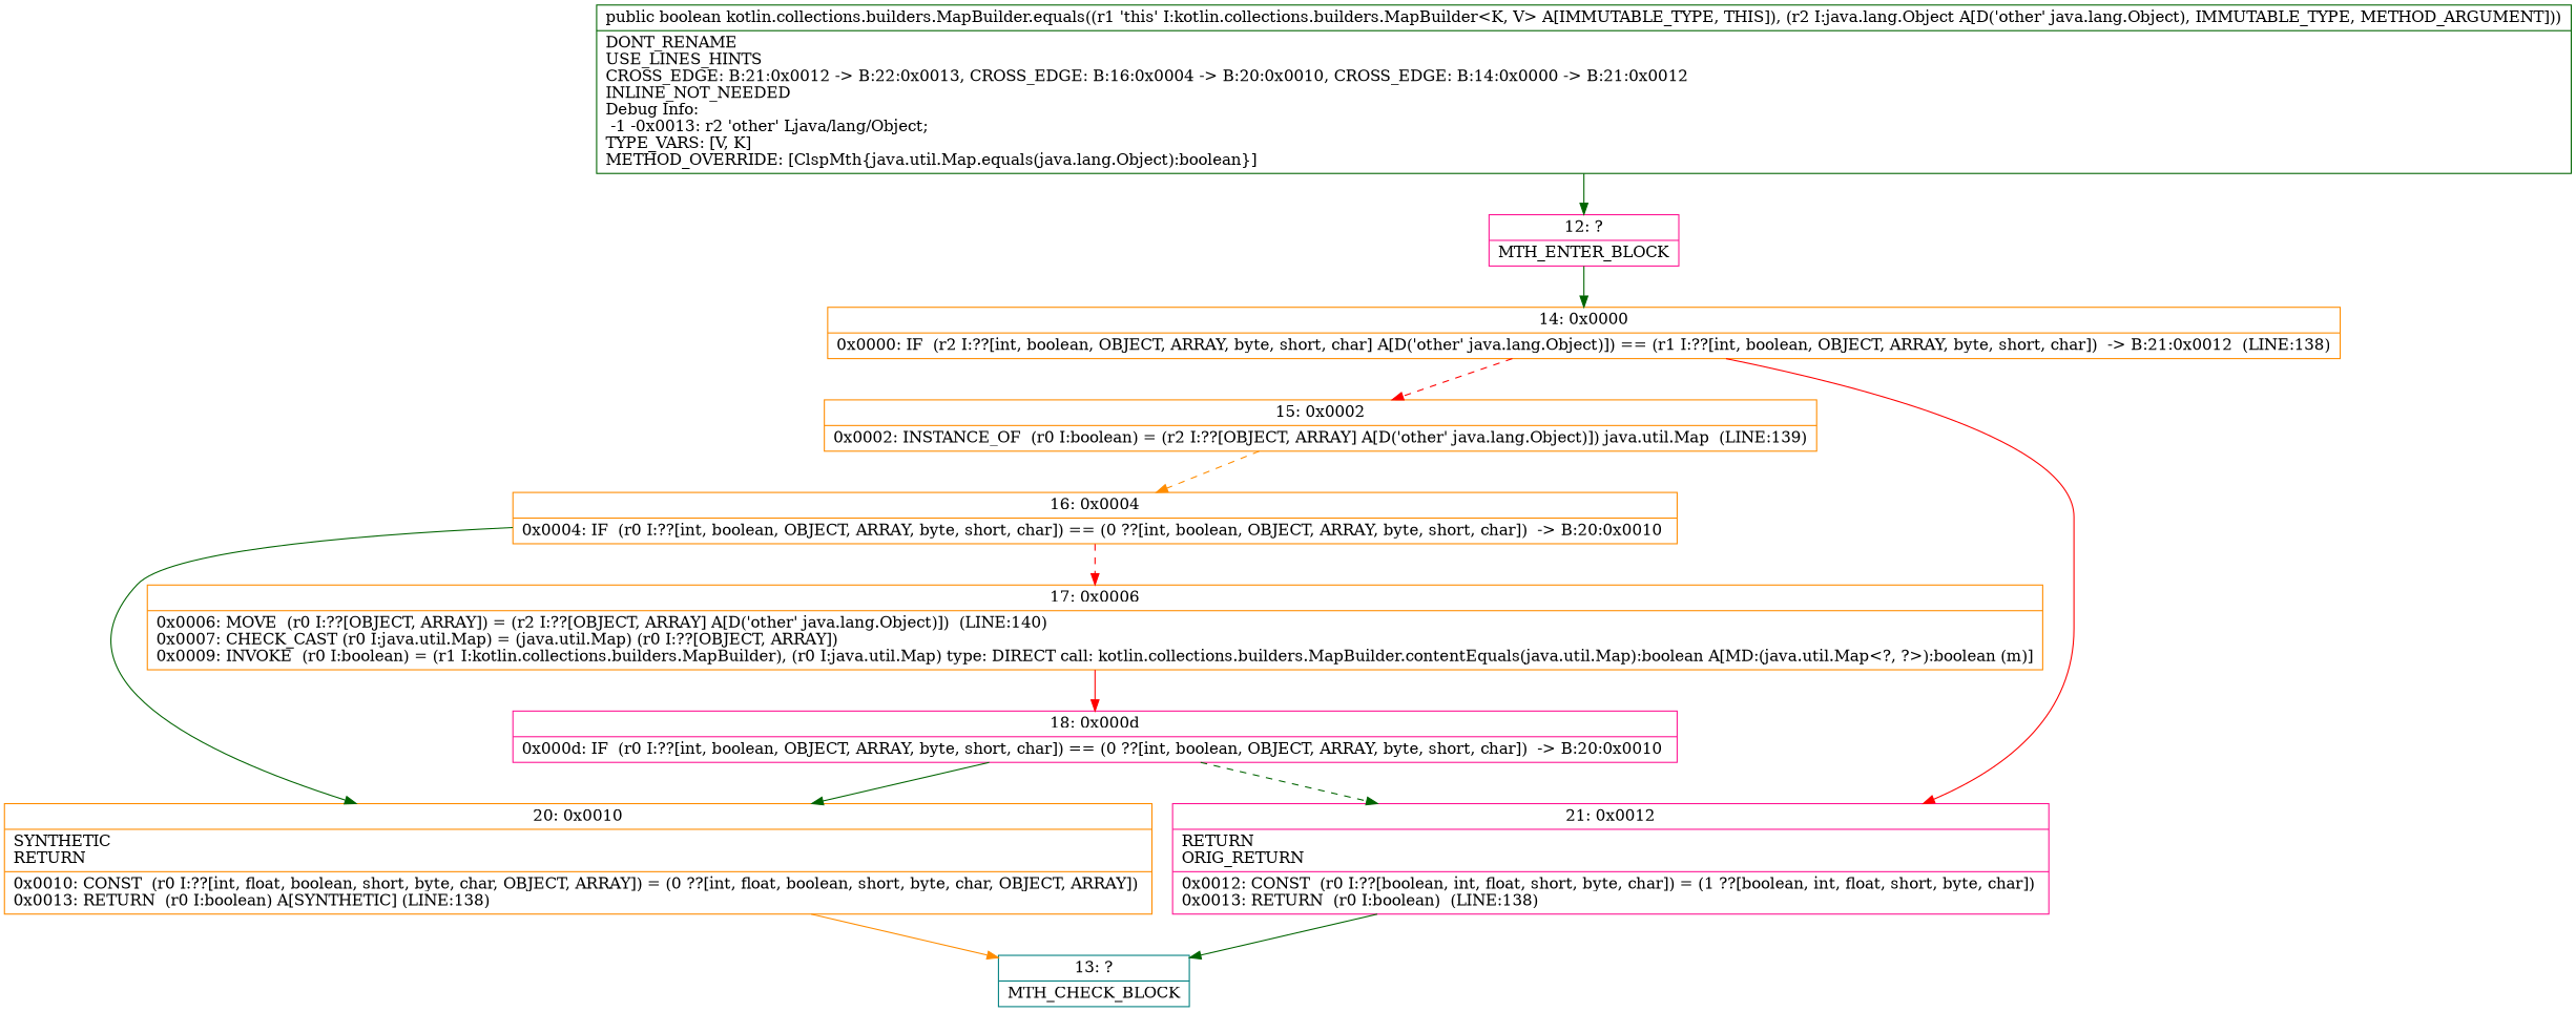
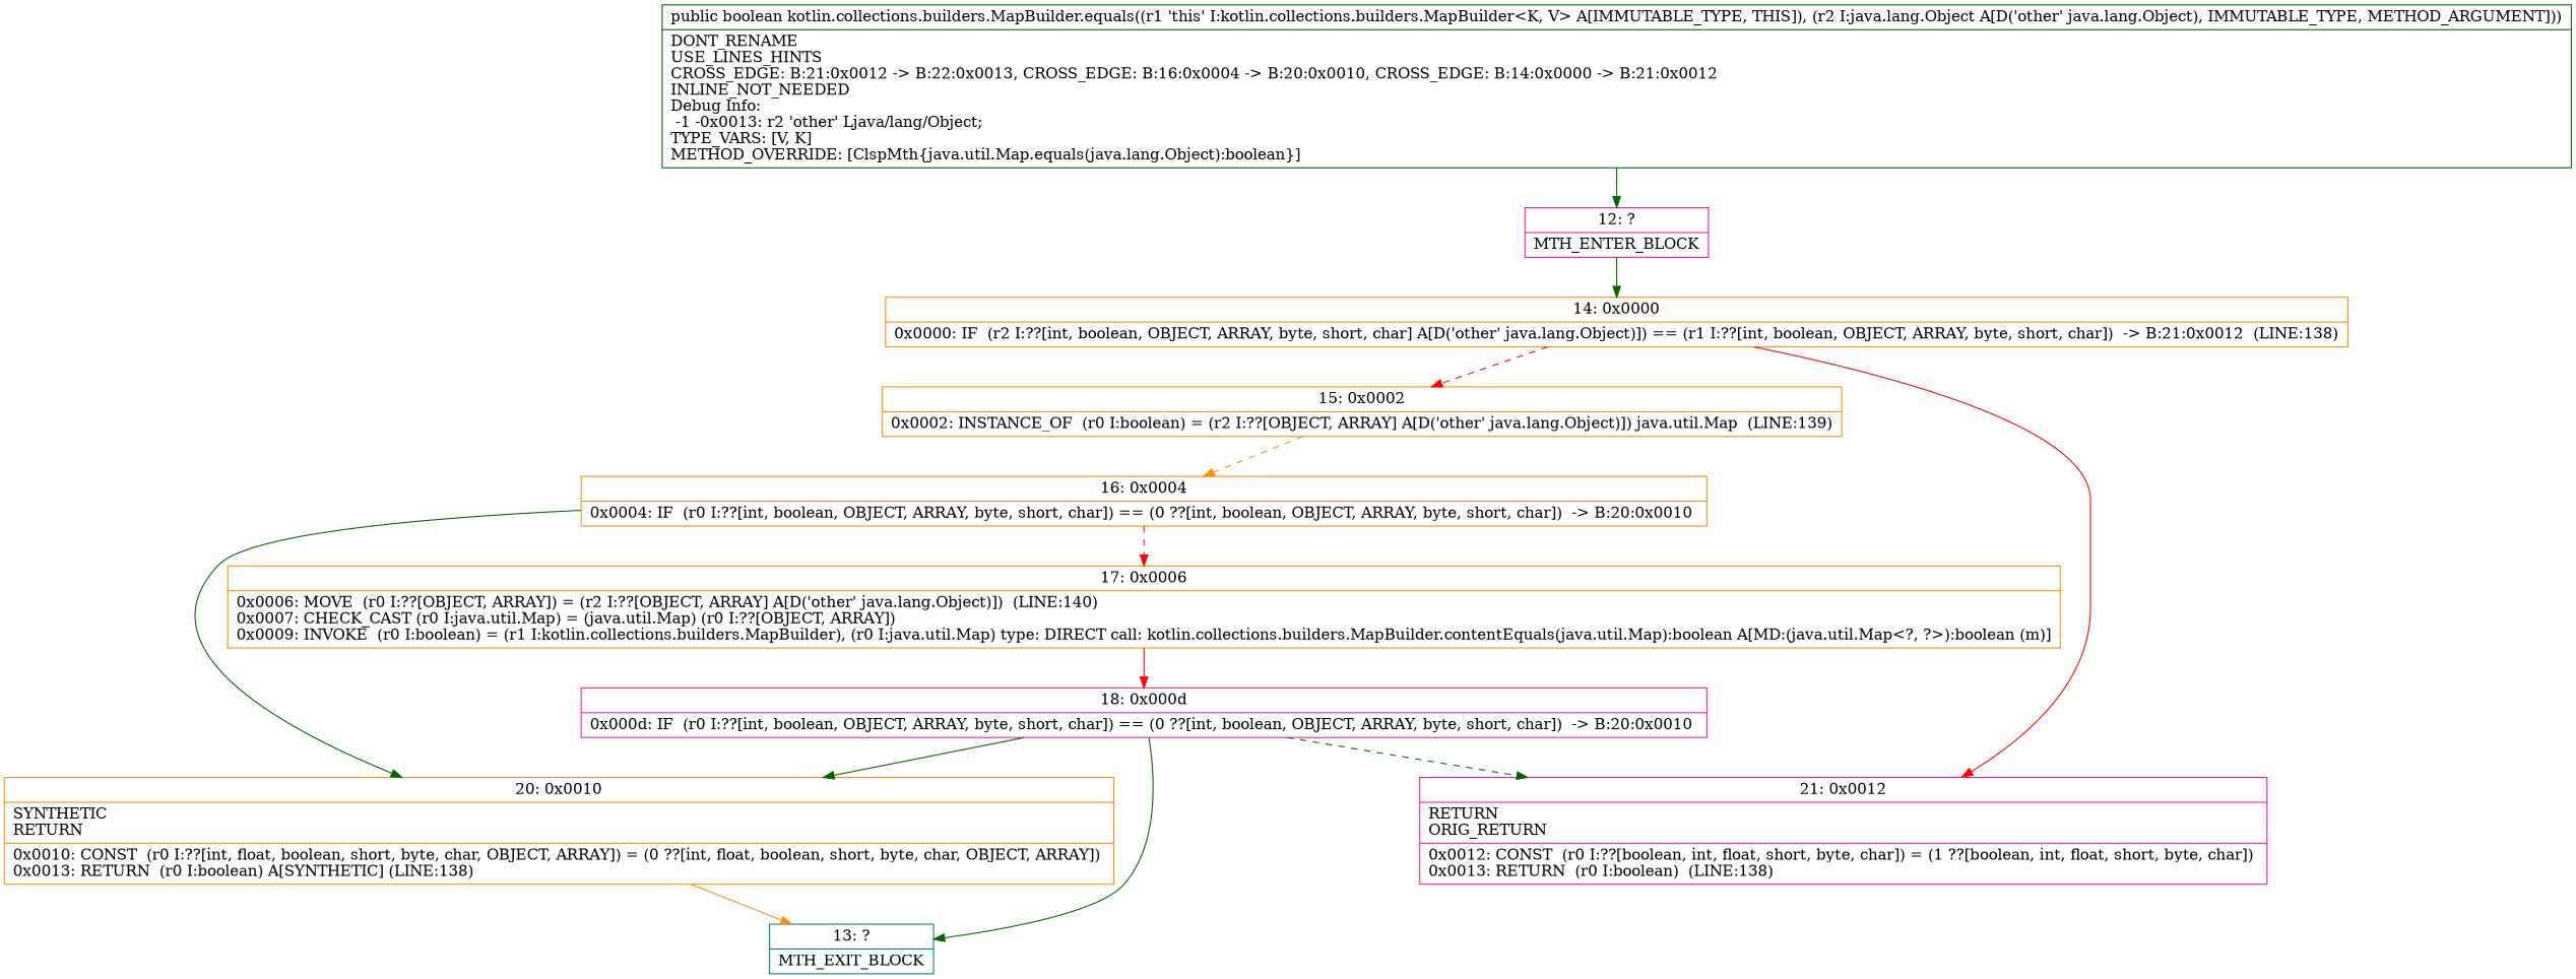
  digraph {
    node [color=darkorange shape=record]
    edge [color=darkgreen]
    n1 [color=deeppink label="{12\:\ ?|MTH_ENTER_BLOCK\l}"]
    n2 [label="{14\:\ 0x0000|0x0000: IF  (r2 I:??[int, boolean, OBJECT, ARRAY, byte, short, char] A[D('other' java.lang.Object)]) == (r1 I:??[int, boolean, OBJECT, ARRAY, byte, short, char])  \-\> B:21:0x0012  (LINE:138)\l}"]
    n3 [label="{15\:\ 0x0002|0x0002: INSTANCE_OF  (r0 I:boolean) = (r2 I:??[OBJECT, ARRAY] A[D('other' java.lang.Object)]) java.util.Map  (LINE:139)\l}"]
    n4 [color=deeppink label="{21\:\ 0x0012|RETURN\lORIG_RETURN\l|0x0012: CONST  (r0 I:??[boolean, int, float, short, byte, char]) = (1 ??[boolean, int, float, short, byte, char]) \l0x0013: RETURN  (r0 I:boolean)  (LINE:138)\l}"]
    n5 [label="{16\:\ 0x0004|0x0004: IF  (r0 I:??[int, boolean, OBJECT, ARRAY, byte, short, char]) == (0 ??[int, boolean, OBJECT, ARRAY, byte, short, char])  \-\> B:20:0x0010 \l}"]
-   n6 [color=teal label="{13\:\ ?|MTH_CHECK_BLOCK\l}"]
+   n6 [color=teal label="{13\:\ ?|MTH_EXIT_BLOCK\l}"]
    n7 [label="{17\:\ 0x0006|0x0006: MOVE  (r0 I:??[OBJECT, ARRAY]) = (r2 I:??[OBJECT, ARRAY] A[D('other' java.lang.Object)])  (LINE:140)\l0x0007: CHECK_CAST (r0 I:java.util.Map) = (java.util.Map) (r0 I:??[OBJECT, ARRAY]) \l0x0009: INVOKE  (r0 I:boolean) = (r1 I:kotlin.collections.builders.MapBuilder), (r0 I:java.util.Map) type: DIRECT call: kotlin.collections.builders.MapBuilder.contentEquals(java.util.Map):boolean A[MD:(java.util.Map\<?, ?\>):boolean (m)]\l}"]
    n8 [label="{20\:\ 0x0010|SYNTHETIC\lRETURN\l|0x0010: CONST  (r0 I:??[int, float, boolean, short, byte, char, OBJECT, ARRAY]) = (0 ??[int, float, boolean, short, byte, char, OBJECT, ARRAY]) \l0x0013: RETURN  (r0 I:boolean) A[SYNTHETIC] (LINE:138)\l}"]
    n9 [color=deeppink label="{18\:\ 0x000d|0x000d: IF  (r0 I:??[int, boolean, OBJECT, ARRAY, byte, short, char]) == (0 ??[int, boolean, OBJECT, ARRAY, byte, short, char])  \-\> B:20:0x0010 \l}"]
    n10 [color=darkgreen label="{public boolean kotlin.collections.builders.MapBuilder.equals((r1 'this' I:kotlin.collections.builders.MapBuilder\<K, V\> A[IMMUTABLE_TYPE, THIS]), (r2 I:java.lang.Object A[D('other' java.lang.Object), IMMUTABLE_TYPE, METHOD_ARGUMENT]))  | DONT_RENAME\lUSE_LINES_HINTS\lCROSS_EDGE: B:21:0x0012 \-\> B:22:0x0013, CROSS_EDGE: B:16:0x0004 \-\> B:20:0x0010, CROSS_EDGE: B:14:0x0000 \-\> B:21:0x0012\lINLINE_NOT_NEEDED\lDebug Info:\l  \-1 \-0x0013: r2 'other' Ljava\/lang\/Object;\lTYPE_VARS: [V, K]\lMETHOD_OVERRIDE: [ClspMth\{java.util.Map.equals(java.lang.Object):boolean\}]\l}"]
    n1 -> n2
    n2 -> n3 [color=red style=dashed]
    n2 -> n4 [color=red]
    n3 -> n5 [color=darkorange style=dashed]
-   n4 -> n6
+   n9 -> n6
    n5 -> n7 [color=red style=dashed]
    n5 -> n8
    n7 -> n9 [color=red]
    n8 -> n6 [color=darkorange]
    n9 -> n4 [style=dashed]
    n9 -> n8
    n10 -> n1
  }
